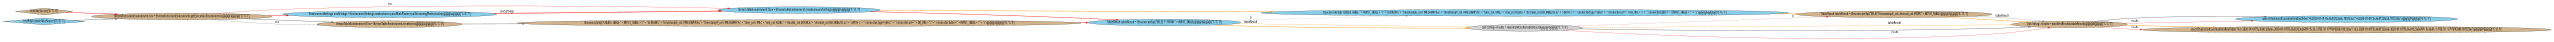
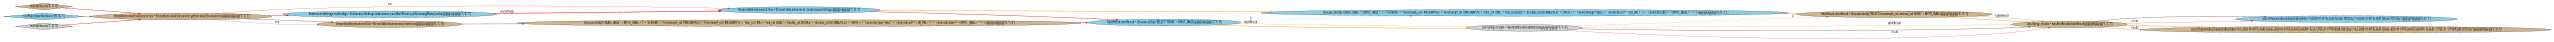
  digraph {
    rankdir=LR
    fontname="Fira Sans"
    node [fillcolor=tan shape=ellipse style=filled fontname="Fira Sans"]
    edge [style=bold color=red fontname="Fira Sans"]
    n1 [fillcolor=lightgrey label="List<String> results = manifestResults(tableResult)@@@7@@@['1', '1', '0']"]
    n2 [label="TableResult tableResult = tEnv.executeSql(\"SELECT timestamp6_col, decimal_col FROM \" + INPUT_TABLE)@@@7@@@['0', '0', '1']"]
    n3 [label="List<String> results = manifestResults(tableResult)@@@8@@@['1', '1', '1']"]
    n4 [label="StreamExecutionEnvironment env = StreamExecutionEnvironment.getExecutionEnvironment()@@@3@@@['1', '1', '1']"]
    n5 [fillcolor=skyblue label="EnvironmentSettings envSettings = EnvironmentSettings.newInstance().useBlinkPlanner().inStreamingMode().build()@@@4@@@['1', '0', '1']"]
    n6 [label="StreamTableEnvironment tEnv = StreamTableEnvironment.create(env)@@@4@@@['0', '1', '0']"]
    n7 [fillcolor=skyblue label="StreamTableEnvironment tEnv = StreamTableEnvironment.create(env,envSettings)@@@5@@@['1', '0', '1']"]
    n8 [label="testJdbcSource['0', '1', '0']" shape=diamond]
    n9 [fillcolor=skyblue label="tEnv.executeSql(\"CREATE TABLE \" + INPUT_TABLE + \"(\" + \"id BIGINT,\" + \"timestamp6_col TIMESTAMP(6),\" + \"timestamp9_col TIMESTAMP(9),\" + \"time_col TIME,\" + \"real_col FLOAT,\" + \"decimal_col DECIMAL(10, 4)\" + \") WITH (\" + \" 'connector.type'='jdbc',\" + \" 'connector.url'='\" + DB_URL + \"',\" + \" 'connector.table'='\" + INPUT_TABLE + \"'\" + \")\")@@@6@@@['0', '0', '1']"]
    n10 [fillcolor=skyblue label="assertThat(results,containsInAnyOrder(\"+I(2020-01-01T15:35:00.123456, 100.1234(\",\"+I(2020-01-01T15:36:01.123456, 101.1234(\"))@@@9@@@['0', '0', '1']"]
    n11 [label="assertThat(results,containsInAnyOrder(\"+I(1, 2020-01-01T15:35:00.123456, 2020-01-01T15:35:00.123456789, 15:35, 1.175E-37, 1.79769E308, 100.1234(\",\"+I(2, 2020-01-01T15:36:01.123456, 2020-01-01T15:36:01.123456789, 15:36:01, -1.175E-37, -1.79769E308, 101.1234(\"))@@@9@@@['1', '0', '0']"]
    n12 [label="tEnv.executeSql(\"CREATE TABLE \" + INPUT_TABLE + \"(\" + \"id BIGINT,\" + \"timestamp6_col TIMESTAMP(6),\" + \"timestamp9_col TIMESTAMP(9),\" + \"time_col TIME,\" + \"real_col FLOAT,\" + \"double_col DOUBLE,\" + \"decimal_col DECIMAL(10, 4)\" + \") WITH (\" + \" 'connector.type'='jdbc',\" + \" 'connector.url'='\" + DB_URL + \"',\" + \" 'connector.table'='\" + INPUT_TABLE + \"'\" + \")\")@@@5@@@['0', '1', '0']"]
    n13 [fillcolor=skyblue label="TableResult tableResult = tEnv.executeSql(\"SELECT * FROM \" + INPUT_TABLE)@@@6@@@['1', '1', '0']"]
    n14 [fillcolor=skyblue label="testProjectableJdbcSource['0', '0', '1']" shape=diamond]
+   n15 [fillcolor=lightgrey label="testJdbcSource['1', '0', '0']" shape=diamond]
    n1 -> n2 [label=0 style=dashed]
    n1 -> n3 [color=gray40]
    n1 -> n3 [label=results style=solid]
    n1 -> n3 [label=tableResult style=solid color=darkorange]
    n2 -> n3 [color=darkorange]
    n2 -> n3 [label=tableResult style=solid color=gray40]
    n3 -> n10 [color=gray40]
    n3 -> n10 [label=results style=solid]
    n3 -> n11 [color=darkorange]
    n3 -> n11 [label=results style=solid]
    n4 -> n5
    n4 -> n6 [label=env style=solid color=gray40]
    n4 -> n6 [color=gray40]
    n4 -> n7 [label=env style=solid]
    n5 -> n7 [label=envSettings style=solid]
    n5 -> n7
    n6 -> n12 [color=gray40]
    n7 -> n9 [color=darkorange]
    n7 -> n13
    n8 -> n4
    n9 -> n2 [color=darkorange]
    n12 -> n13
    n13 -> n1 [color=darkorange]
    n13 -> n1 [label=tableResult style=solid color=darkorange]
    n13 -> n9 [label=0 style=dashed color=gray40]
    n14 -> n4 [color=gray40]
+   n15 -> n4
  }
